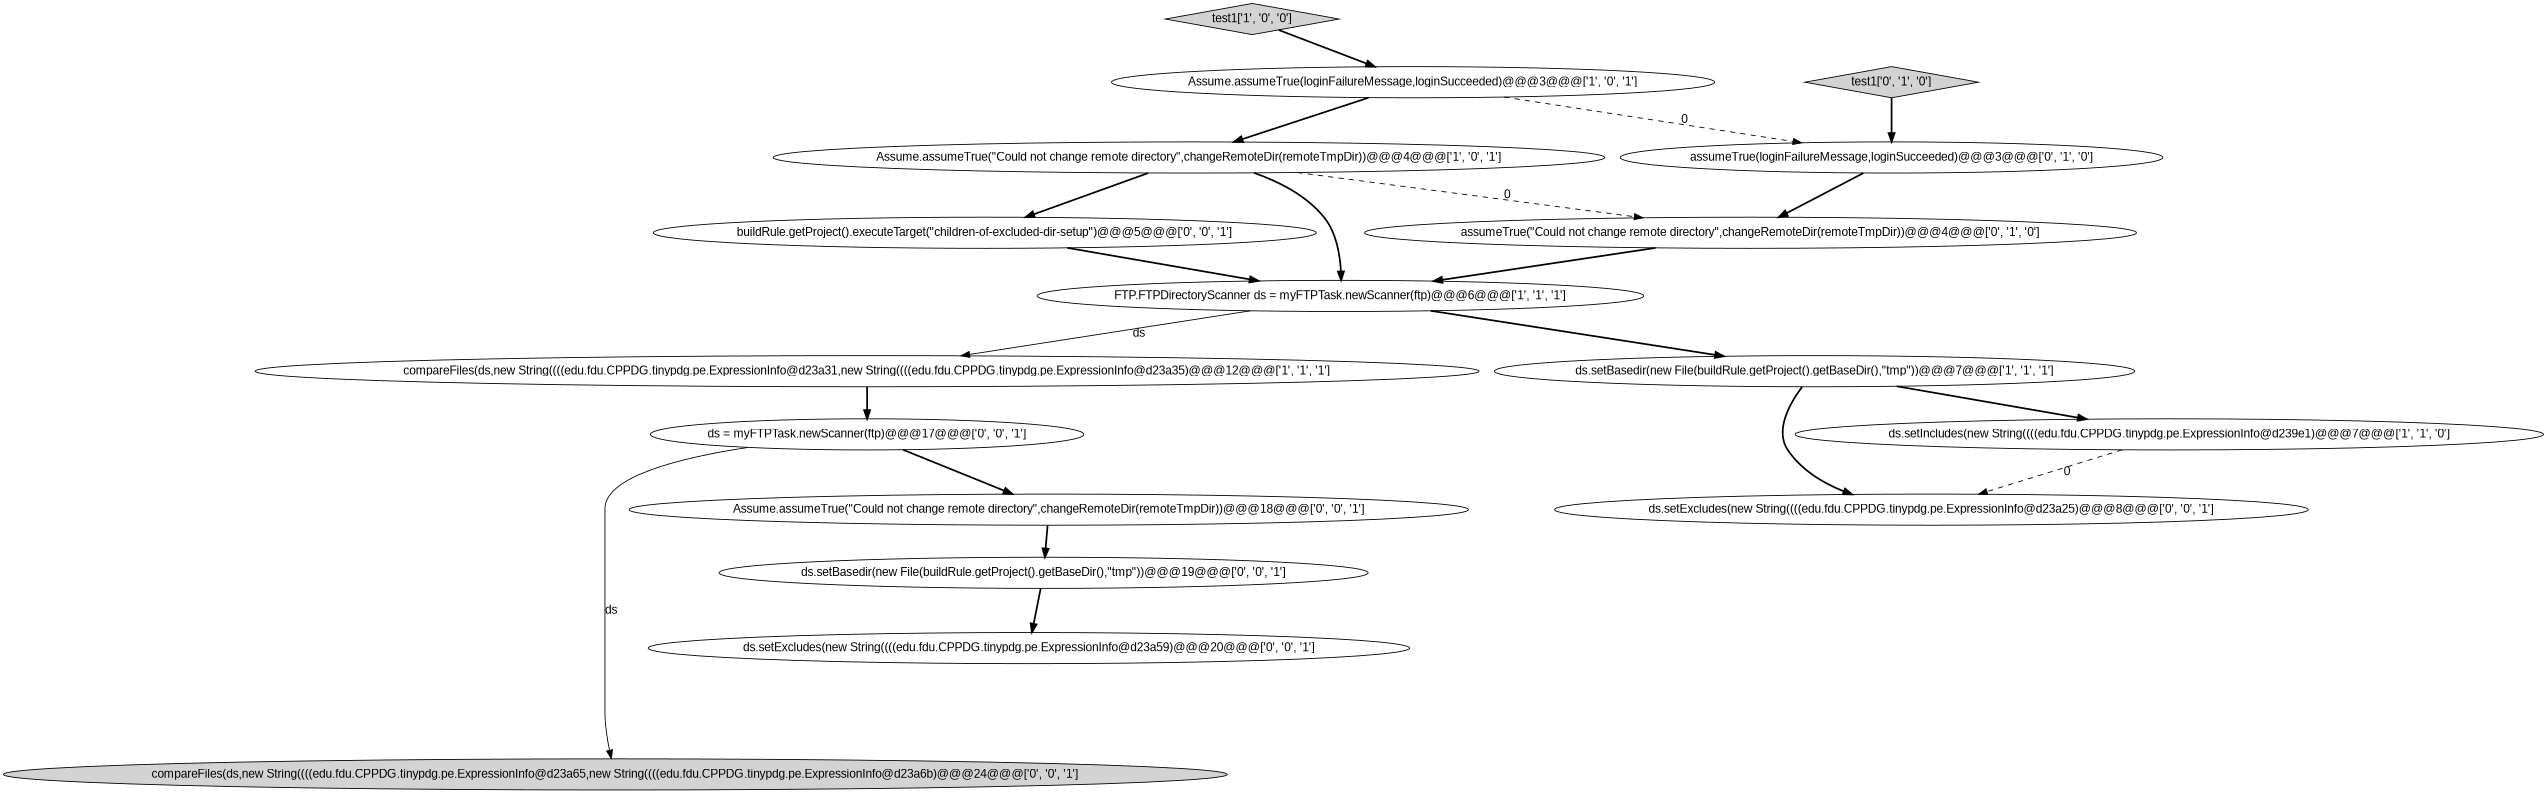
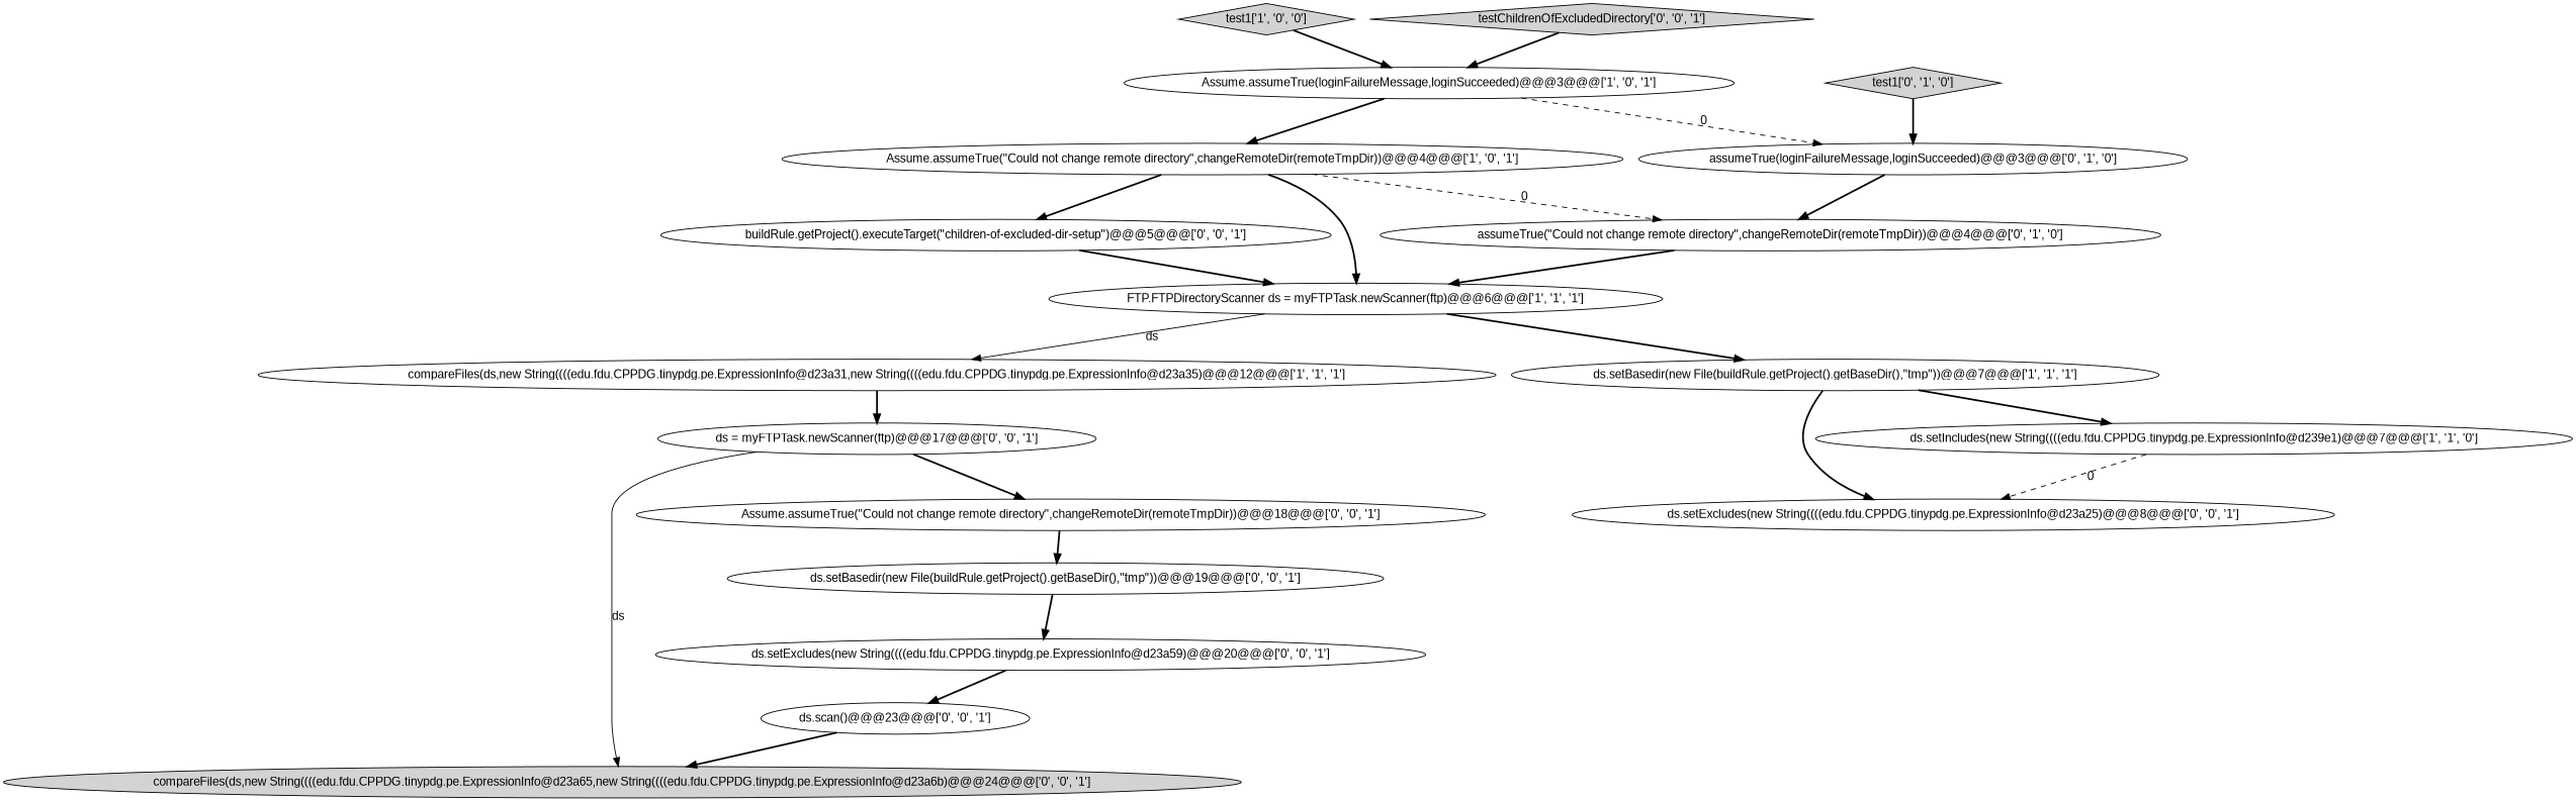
  digraph {
    fontname="Liberation Sans"
    node [fillcolor=white fontname="Liberation Sans" shape=ellipse style=filled]
    edge [fontname="Liberation Sans" style=bold]
    n1 [label="buildRule.getProject().executeTarget(\"children-of-excluded-dir-setup\")@@@5@@@['0', '0', '1']"]
    n2 [label="FTP.FTPDirectoryScanner ds = myFTPTask.newScanner(ftp)@@@6@@@['1', '1', '1']"]
    n3 [label="compareFiles(ds,new String((((edu.fdu.CPPDG.tinypdg.pe.ExpressionInfo@d23a31,new String((((edu.fdu.CPPDG.tinypdg.pe.ExpressionInfo@d23a35)@@@12@@@['1', '1', '1']"]
    n4 [label="ds.setBasedir(new File(buildRule.getProject().getBaseDir(),\"tmp\"))@@@7@@@['1', '1', '1']"]
    n5 [fillcolor=lightgray label="test1['1', '0', '0']" shape=diamond]
    n6 [label="Assume.assumeTrue(loginFailureMessage,loginSucceeded)@@@3@@@['1', '0', '1']"]
    n7 [label="assumeTrue(loginFailureMessage,loginSucceeded)@@@3@@@['0', '1', '0']"]
    n8 [label="Assume.assumeTrue(\"Could not change remote directory\",changeRemoteDir(remoteTmpDir))@@@4@@@['1', '0', '1']"]
    n9 [label="ds = myFTPTask.newScanner(ftp)@@@17@@@['0', '0', '1']"]
    n10 [fillcolor=lightgray label="compareFiles(ds,new String((((edu.fdu.CPPDG.tinypdg.pe.ExpressionInfo@d23a65,new String((((edu.fdu.CPPDG.tinypdg.pe.ExpressionInfo@d23a6b)@@@24@@@['0', '0', '1']"]
    n11 [label="Assume.assumeTrue(\"Could not change remote directory\",changeRemoteDir(remoteTmpDir))@@@18@@@['0', '0', '1']"]
+   n12 [label="ds.scan()@@@23@@@['0', '0', '1']"]
    n13 [label="assumeTrue(\"Could not change remote directory\",changeRemoteDir(remoteTmpDir))@@@4@@@['0', '1', '0']"]
    n14 [label="ds.setIncludes(new String((((edu.fdu.CPPDG.tinypdg.pe.ExpressionInfo@d239e1)@@@7@@@['1', '1', '0']"]
    n15 [label="ds.setExcludes(new String((((edu.fdu.CPPDG.tinypdg.pe.ExpressionInfo@d23a25)@@@8@@@['0', '0', '1']"]
+   n16 [fillcolor=lightgray label="testChildrenOfExcludedDirectory['0', '0', '1']" shape=diamond]
    n17 [label="ds.setBasedir(new File(buildRule.getProject().getBaseDir(),\"tmp\"))@@@19@@@['0', '0', '1']"]
    n18 [label="ds.setExcludes(new String((((edu.fdu.CPPDG.tinypdg.pe.ExpressionInfo@d23a59)@@@20@@@['0', '0', '1']"]
    n19 [fillcolor=lightgray label="test1['0', '1', '0']" shape=diamond]
    n1 -> n2
    n2 -> n3 [label=ds style=solid]
    n2 -> n4
    n3 -> n9
    n4 -> n14
    n4 -> n15
    n5 -> n6
    n6 -> n7 [label=0 style=dashed]
    n6 -> n8
    n7 -> n13
    n8 -> n1
    n8 -> n2
    n8 -> n13 [label=0 style=dashed]
    n9 -> n10 [label=ds style=solid]
    n9 -> n11
    n11 -> n17
+   n12 -> n10
    n13 -> n2
    n14 -> n15 [label=0 style=dashed]
+   n16 -> n6
    n17 -> n18
+   n18 -> n12
    n19 -> n7
  }
